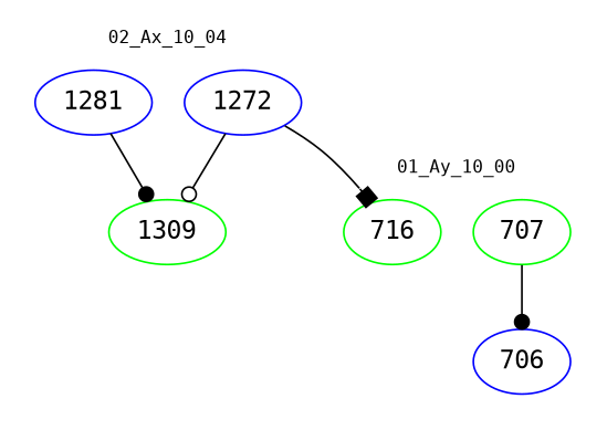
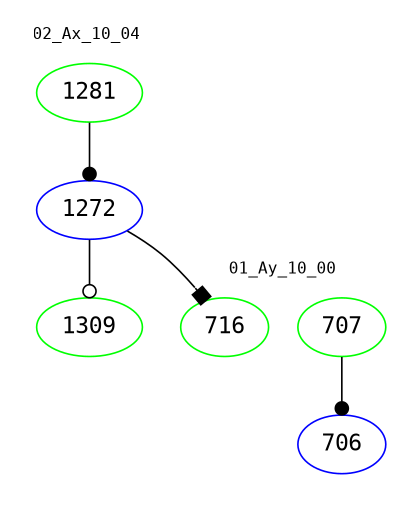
  digraph {
    fontname="DejaVu Sans Mono"
    node [color=green fontname="DejaVu Sans Mono"]
    edge [arrowhead=dot color=black fontname="DejaVu Sans Mono"]
    n1 [label=707]
    n2 [color=blue label=706]
    n3 [label=716]
-   n4 [color=blue label=1281]
+   n4 [label=1281]
    n5 [color=blue label=1272]
    n6 [label=1309]
    subgraph cluster_1 {
      color=white
      fontsize=10
      label="01_Ay_10_00"
      n1
      n2
      n3
    }
    subgraph cluster_2 {
      color=white
      fontsize=10
      label="02_Ax_10_04"
      n4
      n5
      n6
    }
    n1 -> n2
-   n4 -> n6
+   n4 -> n5
    n5 -> n3 [arrowhead=box]
    n5 -> n6 [arrowhead=odot]
  }
